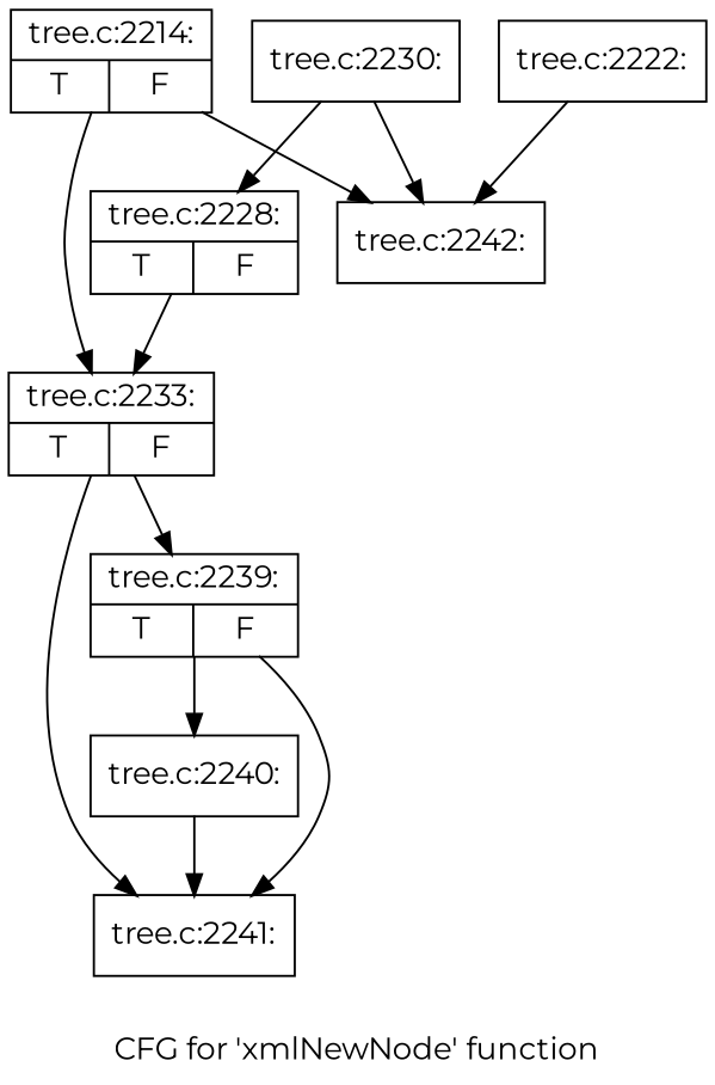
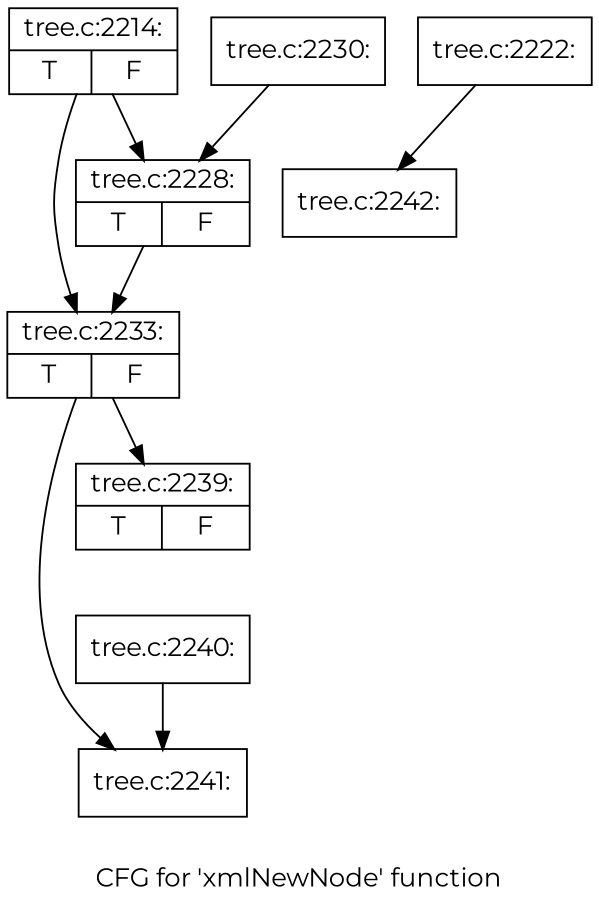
  digraph {
    fontname=Montserrat
    label="CFG for 'xmlNewNode' function"
    node [fontname=Montserrat shape=record]
    edge [fontname=Montserrat]
    n1 [label="{tree.c:2214:|{<s0>T|<s1>F}}"]
    n2 [label="{tree.c:2228:|{<s0>T|<s1>F}}"]
    n3 [label="{tree.c:2233:|{<s0>T|<s1>F}}"]
    n4 [label="{tree.c:2222:}"]
    n5 [label="{tree.c:2242:}"]
    n6 [label="{tree.c:2230:}"]
    n7 [label="{tree.c:2239:|{<s0>T|<s1>F}}"]
    n8 [label="{tree.c:2241:}"]
    n9 [label="{tree.c:2240:}"]
-   n1 -> n5
+   n1 -> n2
    n1 -> n3
    n2 -> n3
    n3 -> n7
    n3 -> n8
    n4 -> n5
    n6 -> n2
-   n6 -> n5
-   n7 -> n8
-   n7 -> n9
    n9 -> n8
  }
